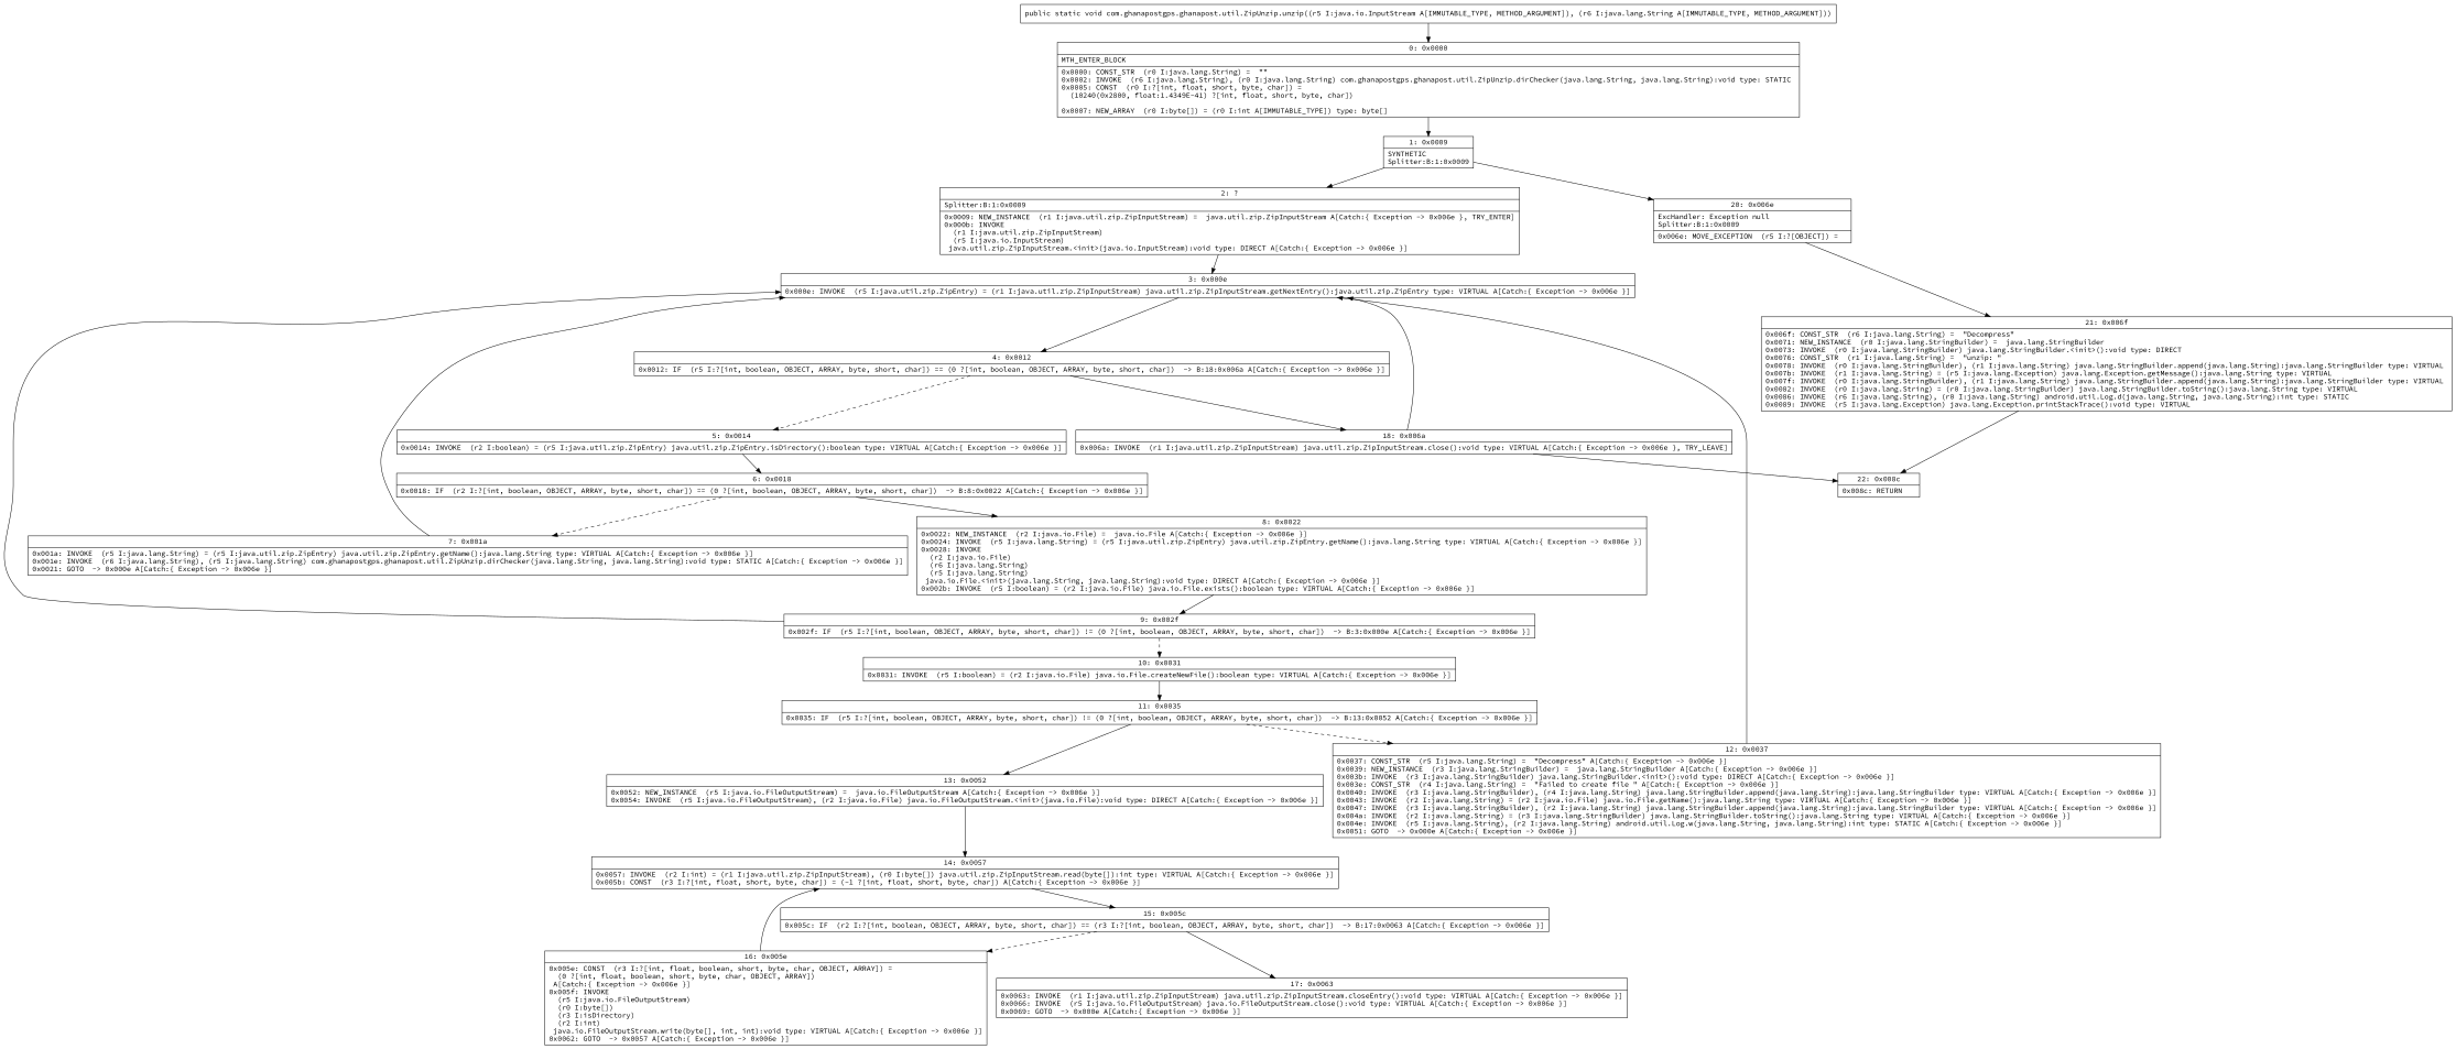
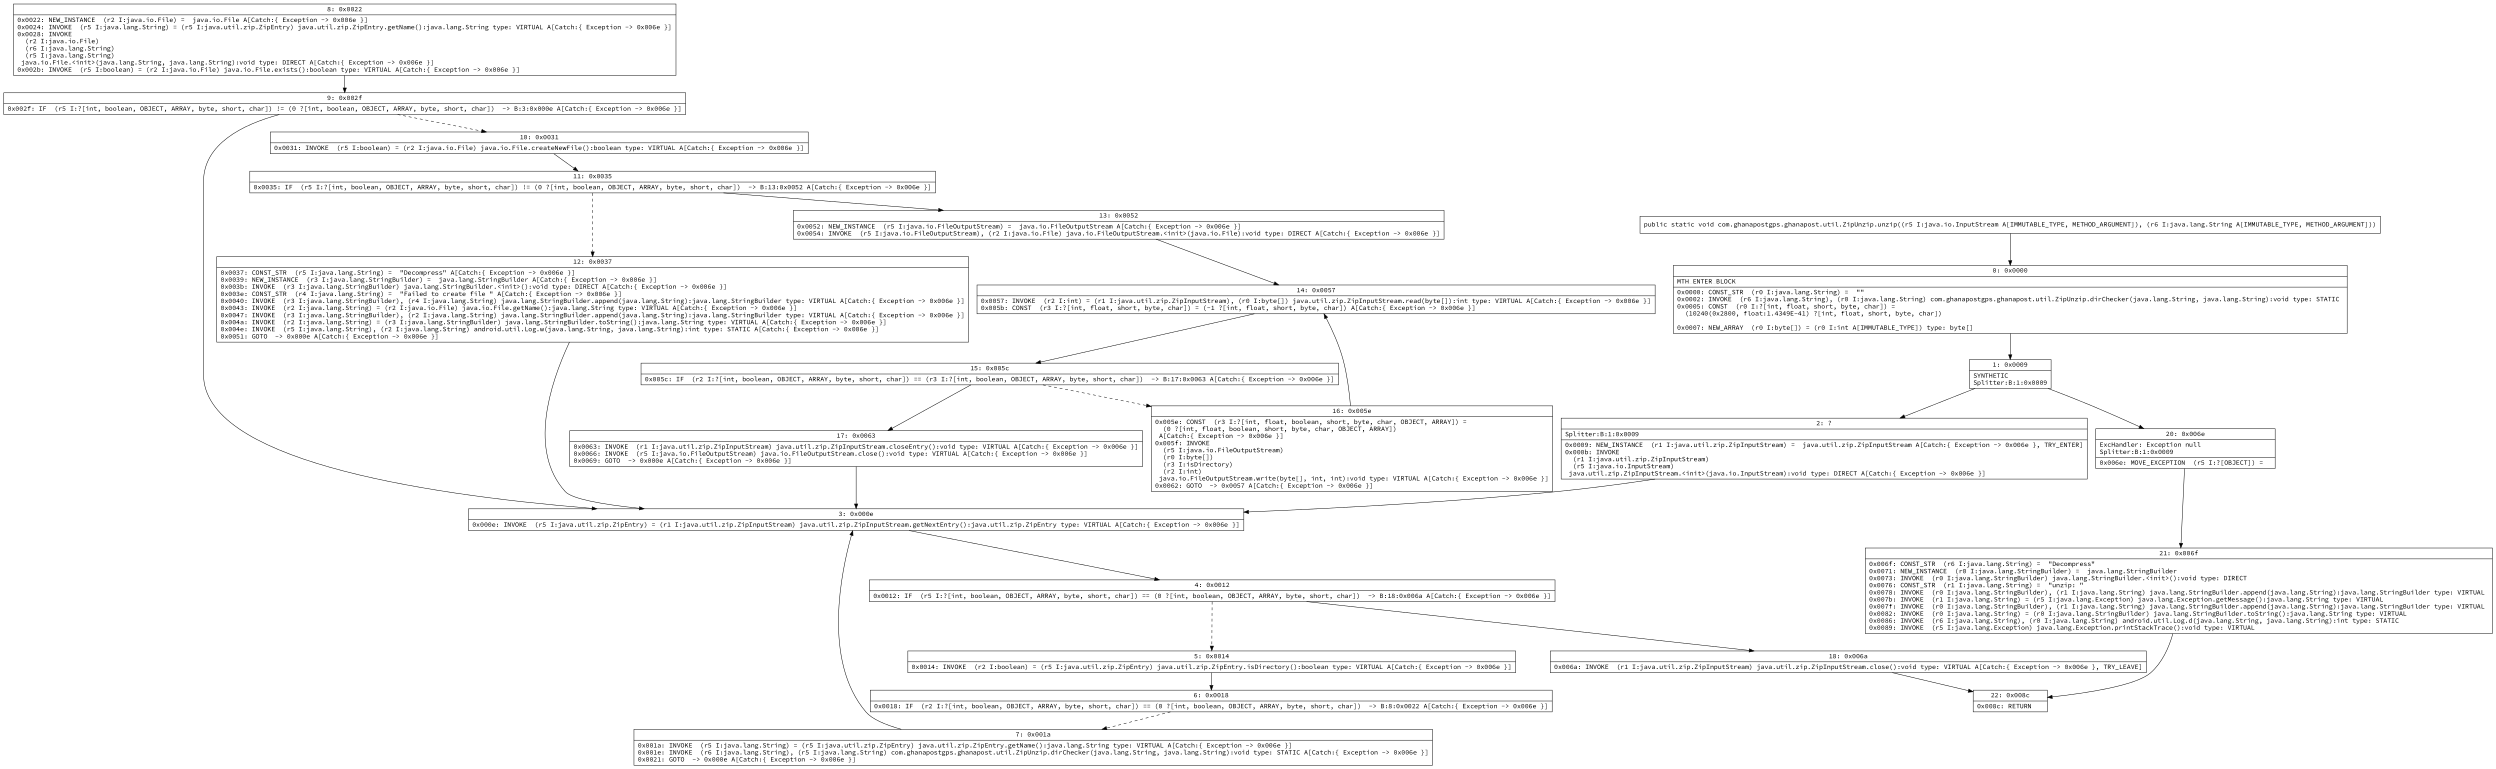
  digraph {
    fontname="Source Code Pro"
    node [fontname="Source Code Pro" shape=record]
    edge [fontname="Source Code Pro"]
    n1 [label="{0\:\ 0x0000|MTH_ENTER_BLOCK\l|0x0000: CONST_STR  (r0 I:java.lang.String) =  \"\" \l0x0002: INVOKE  (r6 I:java.lang.String), (r0 I:java.lang.String) com.ghanapostgps.ghanapost.util.ZipUnzip.dirChecker(java.lang.String, java.lang.String):void type: STATIC \l0x0005: CONST  (r0 I:?[int, float, short, byte, char]) = \l  (10240(0x2800, float:1.4349E\-41) ?[int, float, short, byte, char])\l \l0x0007: NEW_ARRAY  (r0 I:byte[]) = (r0 I:int A[IMMUTABLE_TYPE]) type: byte[] \l}"]
    n2 [label="{1\:\ 0x0009|SYNTHETIC\lSplitter:B:1:0x0009\l}"]
    n3 [label="{2\:\ ?|Splitter:B:1:0x0009\l|0x0009: NEW_INSTANCE  (r1 I:java.util.zip.ZipInputStream) =  java.util.zip.ZipInputStream A[Catch:\{ Exception \-\> 0x006e \}, TRY_ENTER]\l0x000b: INVOKE  \l  (r1 I:java.util.zip.ZipInputStream)\l  (r5 I:java.io.InputStream)\l java.util.zip.ZipInputStream.\<init\>(java.io.InputStream):void type: DIRECT A[Catch:\{ Exception \-\> 0x006e \}]\l}"]
    n4 [label="{20\:\ 0x006e|ExcHandler: Exception null\lSplitter:B:1:0x0009\l|0x006e: MOVE_EXCEPTION  (r5 I:?[OBJECT]) =  \l}"]
    n5 [label="{3\:\ 0x000e|0x000e: INVOKE  (r5 I:java.util.zip.ZipEntry) = (r1 I:java.util.zip.ZipInputStream) java.util.zip.ZipInputStream.getNextEntry():java.util.zip.ZipEntry type: VIRTUAL A[Catch:\{ Exception \-\> 0x006e \}]\l}"]
    n6 [label="{21\:\ 0x006f|0x006f: CONST_STR  (r6 I:java.lang.String) =  \"Decompress\" \l0x0071: NEW_INSTANCE  (r0 I:java.lang.StringBuilder) =  java.lang.StringBuilder \l0x0073: INVOKE  (r0 I:java.lang.StringBuilder) java.lang.StringBuilder.\<init\>():void type: DIRECT \l0x0076: CONST_STR  (r1 I:java.lang.String) =  \"unzip: \" \l0x0078: INVOKE  (r0 I:java.lang.StringBuilder), (r1 I:java.lang.String) java.lang.StringBuilder.append(java.lang.String):java.lang.StringBuilder type: VIRTUAL \l0x007b: INVOKE  (r1 I:java.lang.String) = (r5 I:java.lang.Exception) java.lang.Exception.getMessage():java.lang.String type: VIRTUAL \l0x007f: INVOKE  (r0 I:java.lang.StringBuilder), (r1 I:java.lang.String) java.lang.StringBuilder.append(java.lang.String):java.lang.StringBuilder type: VIRTUAL \l0x0082: INVOKE  (r0 I:java.lang.String) = (r0 I:java.lang.StringBuilder) java.lang.StringBuilder.toString():java.lang.String type: VIRTUAL \l0x0086: INVOKE  (r6 I:java.lang.String), (r0 I:java.lang.String) android.util.Log.d(java.lang.String, java.lang.String):int type: STATIC \l0x0089: INVOKE  (r5 I:java.lang.Exception) java.lang.Exception.printStackTrace():void type: VIRTUAL \l}"]
    n7 [label="{4\:\ 0x0012|0x0012: IF  (r5 I:?[int, boolean, OBJECT, ARRAY, byte, short, char]) == (0 ?[int, boolean, OBJECT, ARRAY, byte, short, char])  \-\> B:18:0x006a A[Catch:\{ Exception \-\> 0x006e \}]\l}"]
    n8 [label="{5\:\ 0x0014|0x0014: INVOKE  (r2 I:boolean) = (r5 I:java.util.zip.ZipEntry) java.util.zip.ZipEntry.isDirectory():boolean type: VIRTUAL A[Catch:\{ Exception \-\> 0x006e \}]\l}"]
    n9 [label="{18\:\ 0x006a|0x006a: INVOKE  (r1 I:java.util.zip.ZipInputStream) java.util.zip.ZipInputStream.close():void type: VIRTUAL A[Catch:\{ Exception \-\> 0x006e \}, TRY_LEAVE]\l}"]
    n10 [label="{6\:\ 0x0018|0x0018: IF  (r2 I:?[int, boolean, OBJECT, ARRAY, byte, short, char]) == (0 ?[int, boolean, OBJECT, ARRAY, byte, short, char])  \-\> B:8:0x0022 A[Catch:\{ Exception \-\> 0x006e \}]\l}"]
    n11 [label="{22\:\ 0x008c|0x008c: RETURN   \l}"]
    n12 [label="{7\:\ 0x001a|0x001a: INVOKE  (r5 I:java.lang.String) = (r5 I:java.util.zip.ZipEntry) java.util.zip.ZipEntry.getName():java.lang.String type: VIRTUAL A[Catch:\{ Exception \-\> 0x006e \}]\l0x001e: INVOKE  (r6 I:java.lang.String), (r5 I:java.lang.String) com.ghanapostgps.ghanapost.util.ZipUnzip.dirChecker(java.lang.String, java.lang.String):void type: STATIC A[Catch:\{ Exception \-\> 0x006e \}]\l0x0021: GOTO  \-\> 0x000e A[Catch:\{ Exception \-\> 0x006e \}]\l}"]
    n13 [label="{8\:\ 0x0022|0x0022: NEW_INSTANCE  (r2 I:java.io.File) =  java.io.File A[Catch:\{ Exception \-\> 0x006e \}]\l0x0024: INVOKE  (r5 I:java.lang.String) = (r5 I:java.util.zip.ZipEntry) java.util.zip.ZipEntry.getName():java.lang.String type: VIRTUAL A[Catch:\{ Exception \-\> 0x006e \}]\l0x0028: INVOKE  \l  (r2 I:java.io.File)\l  (r6 I:java.lang.String)\l  (r5 I:java.lang.String)\l java.io.File.\<init\>(java.lang.String, java.lang.String):void type: DIRECT A[Catch:\{ Exception \-\> 0x006e \}]\l0x002b: INVOKE  (r5 I:boolean) = (r2 I:java.io.File) java.io.File.exists():boolean type: VIRTUAL A[Catch:\{ Exception \-\> 0x006e \}]\l}"]
    n14 [label="{9\:\ 0x002f|0x002f: IF  (r5 I:?[int, boolean, OBJECT, ARRAY, byte, short, char]) != (0 ?[int, boolean, OBJECT, ARRAY, byte, short, char])  \-\> B:3:0x000e A[Catch:\{ Exception \-\> 0x006e \}]\l}"]
    n15 [label="{10\:\ 0x0031|0x0031: INVOKE  (r5 I:boolean) = (r2 I:java.io.File) java.io.File.createNewFile():boolean type: VIRTUAL A[Catch:\{ Exception \-\> 0x006e \}]\l}"]
    n16 [label="{11\:\ 0x0035|0x0035: IF  (r5 I:?[int, boolean, OBJECT, ARRAY, byte, short, char]) != (0 ?[int, boolean, OBJECT, ARRAY, byte, short, char])  \-\> B:13:0x0052 A[Catch:\{ Exception \-\> 0x006e \}]\l}"]
    n17 [label="{12\:\ 0x0037|0x0037: CONST_STR  (r5 I:java.lang.String) =  \"Decompress\" A[Catch:\{ Exception \-\> 0x006e \}]\l0x0039: NEW_INSTANCE  (r3 I:java.lang.StringBuilder) =  java.lang.StringBuilder A[Catch:\{ Exception \-\> 0x006e \}]\l0x003b: INVOKE  (r3 I:java.lang.StringBuilder) java.lang.StringBuilder.\<init\>():void type: DIRECT A[Catch:\{ Exception \-\> 0x006e \}]\l0x003e: CONST_STR  (r4 I:java.lang.String) =  \"Failed to create file \" A[Catch:\{ Exception \-\> 0x006e \}]\l0x0040: INVOKE  (r3 I:java.lang.StringBuilder), (r4 I:java.lang.String) java.lang.StringBuilder.append(java.lang.String):java.lang.StringBuilder type: VIRTUAL A[Catch:\{ Exception \-\> 0x006e \}]\l0x0043: INVOKE  (r2 I:java.lang.String) = (r2 I:java.io.File) java.io.File.getName():java.lang.String type: VIRTUAL A[Catch:\{ Exception \-\> 0x006e \}]\l0x0047: INVOKE  (r3 I:java.lang.StringBuilder), (r2 I:java.lang.String) java.lang.StringBuilder.append(java.lang.String):java.lang.StringBuilder type: VIRTUAL A[Catch:\{ Exception \-\> 0x006e \}]\l0x004a: INVOKE  (r2 I:java.lang.String) = (r3 I:java.lang.StringBuilder) java.lang.StringBuilder.toString():java.lang.String type: VIRTUAL A[Catch:\{ Exception \-\> 0x006e \}]\l0x004e: INVOKE  (r5 I:java.lang.String), (r2 I:java.lang.String) android.util.Log.w(java.lang.String, java.lang.String):int type: STATIC A[Catch:\{ Exception \-\> 0x006e \}]\l0x0051: GOTO  \-\> 0x000e A[Catch:\{ Exception \-\> 0x006e \}]\l}"]
    n18 [label="{13\:\ 0x0052|0x0052: NEW_INSTANCE  (r5 I:java.io.FileOutputStream) =  java.io.FileOutputStream A[Catch:\{ Exception \-\> 0x006e \}]\l0x0054: INVOKE  (r5 I:java.io.FileOutputStream), (r2 I:java.io.File) java.io.FileOutputStream.\<init\>(java.io.File):void type: DIRECT A[Catch:\{ Exception \-\> 0x006e \}]\l}"]
    n19 [label="{14\:\ 0x0057|0x0057: INVOKE  (r2 I:int) = (r1 I:java.util.zip.ZipInputStream), (r0 I:byte[]) java.util.zip.ZipInputStream.read(byte[]):int type: VIRTUAL A[Catch:\{ Exception \-\> 0x006e \}]\l0x005b: CONST  (r3 I:?[int, float, short, byte, char]) = (\-1 ?[int, float, short, byte, char]) A[Catch:\{ Exception \-\> 0x006e \}]\l}"]
    n20 [label="{15\:\ 0x005c|0x005c: IF  (r2 I:?[int, boolean, OBJECT, ARRAY, byte, short, char]) == (r3 I:?[int, boolean, OBJECT, ARRAY, byte, short, char])  \-\> B:17:0x0063 A[Catch:\{ Exception \-\> 0x006e \}]\l}"]
    n21 [label="{16\:\ 0x005e|0x005e: CONST  (r3 I:?[int, float, boolean, short, byte, char, OBJECT, ARRAY]) = \l  (0 ?[int, float, boolean, short, byte, char, OBJECT, ARRAY])\l A[Catch:\{ Exception \-\> 0x006e \}]\l0x005f: INVOKE  \l  (r5 I:java.io.FileOutputStream)\l  (r0 I:byte[])\l  (r3 I:isDirectory)\l  (r2 I:int)\l java.io.FileOutputStream.write(byte[], int, int):void type: VIRTUAL A[Catch:\{ Exception \-\> 0x006e \}]\l0x0062: GOTO  \-\> 0x0057 A[Catch:\{ Exception \-\> 0x006e \}]\l}"]
    n22 [label="{17\:\ 0x0063|0x0063: INVOKE  (r1 I:java.util.zip.ZipInputStream) java.util.zip.ZipInputStream.closeEntry():void type: VIRTUAL A[Catch:\{ Exception \-\> 0x006e \}]\l0x0066: INVOKE  (r5 I:java.io.FileOutputStream) java.io.FileOutputStream.close():void type: VIRTUAL A[Catch:\{ Exception \-\> 0x006e \}]\l0x0069: GOTO  \-\> 0x000e A[Catch:\{ Exception \-\> 0x006e \}]\l}"]
    n23 [label="{public static void com.ghanapostgps.ghanapost.util.ZipUnzip.unzip((r5 I:java.io.InputStream A[IMMUTABLE_TYPE, METHOD_ARGUMENT]), (r6 I:java.lang.String A[IMMUTABLE_TYPE, METHOD_ARGUMENT])) }"]
    n1 -> n2
    n2 -> n3
    n2 -> n4
    n3 -> n5
    n4 -> n6
    n5 -> n7
    n6 -> n11
    n7 -> n8 [style=dashed]
    n7 -> n9
    n8 -> n10
    n9 -> n11
    n10 -> n12 [style=dashed]
-   n10 -> n13
    n12 -> n5
    n13 -> n14
    n14 -> n5
    n14 -> n15 [style=dashed]
    n15 -> n16
    n16 -> n17 [style=dashed]
    n16 -> n18
    n17 -> n5
    n18 -> n19
    n19 -> n20
    n20 -> n21 [style=dashed]
    n20 -> n22
    n21 -> n19
-   n9 -> n5
+   n22 -> n5
    n23 -> n1
  }
